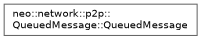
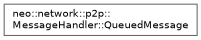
  digraph {
    rankdir=LR
-   n1 [color=grey40 fillcolor=white fontname=Helvetica fontsize=10 height=0.2 label="neo::network::p2p::\lQueuedMessage::QueuedMessage" shape=box style=filled width=0.4]
+   n1 [color=grey40 fillcolor=white fontname=Helvetica fontsize=10 height=0.2 label="neo::network::p2p::\lMessageHandler::QueuedMessage" shape=box style=filled width=0.4]
  }
